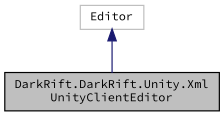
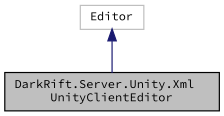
  digraph {
    fontname="Source Code Pro"
    node [fontname="Source Code Pro" fontsize=10 shape=record style=filled]
-   n1 [color=black fillcolor=grey75 fontcolor=black height=0.2 label="DarkRift.DarkRift.Unity.Xml\lUnityClientEditor" width=0.4]
+   n1 [color=black fillcolor=grey75 fontcolor=black height=0.2 label="DarkRift.Server.Unity.Xml\lUnityClientEditor" width=0.4]
    n2 [color=grey75 fillcolor=white height=0.2 label=Editor width=0.4]
    n2 -> n1 [color=midnightblue dir=back fontname="Source Code Pro" fontsize=10 labelfontname=Helvetica labelfontsize=10 style=solid]
  }
